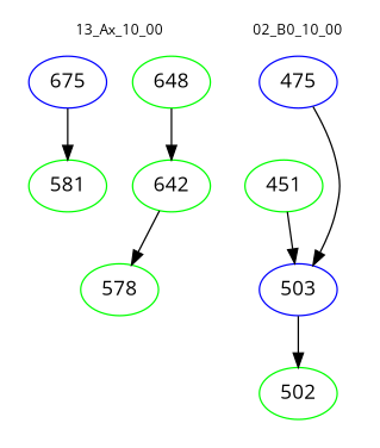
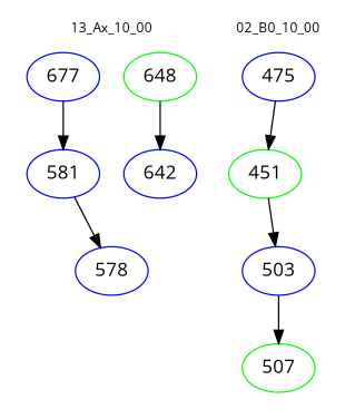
  digraph {
    fontname="Open Sans"
    node [color=blue fontname="Open Sans"]
    edge [color=black fontname="Open Sans"]
    n1 [color=green label=648]
-   n2 [color=green label=642]
-   n3 [label=675]
-   n4 [color=green label=581]
-   n5 [color=green label=578]
+   n2 [label=642]
+   n3 [label=677]
+   n4 [label=581]
+   n5 [label=578]
    n6 [label=475]
    n7 [color=green label=451]
    n8 [label=503]
-   n9 [color=green label=502]
+   n9 [color=green label=507]
    subgraph cluster_1 {
      color=white
      fontsize=10
      label="13_Ax_10_00"
      n1
      n2
      n3
      n4
      n5
    }
    subgraph cluster_2 {
      color=white
      fontsize=10
      label="02_B0_10_00"
      n6
      n7
      n8
      n9
    }
    n1 -> n2
    n3 -> n4
-   n2 -> n5
-   n6 -> n8
+   n4 -> n5
+   n6 -> n7
    n7 -> n8
    n8 -> n9
  }
